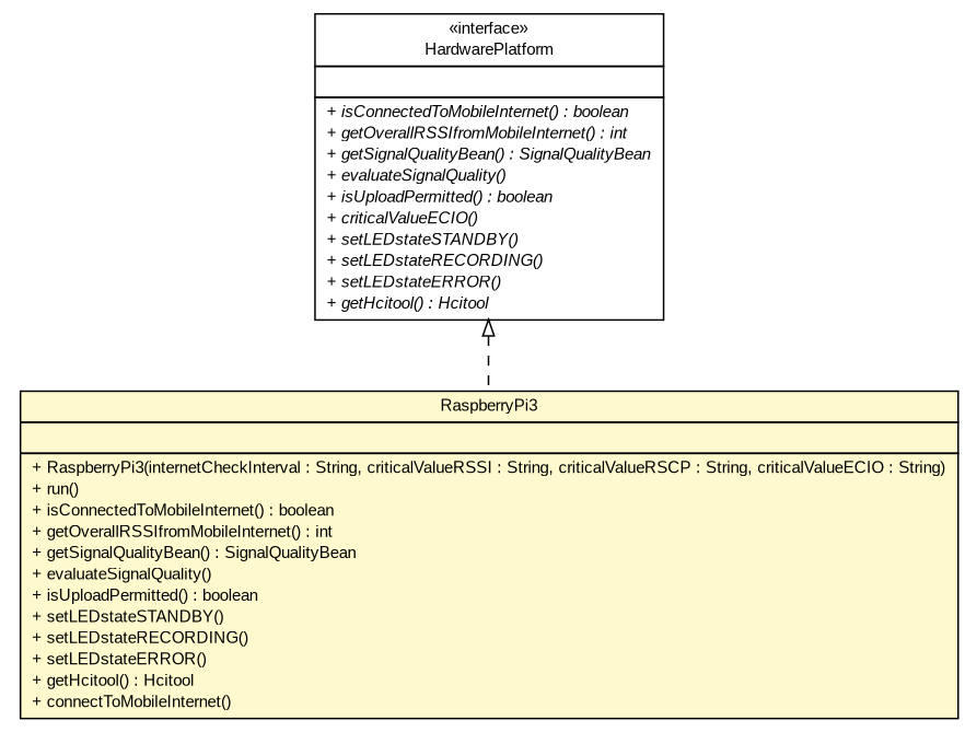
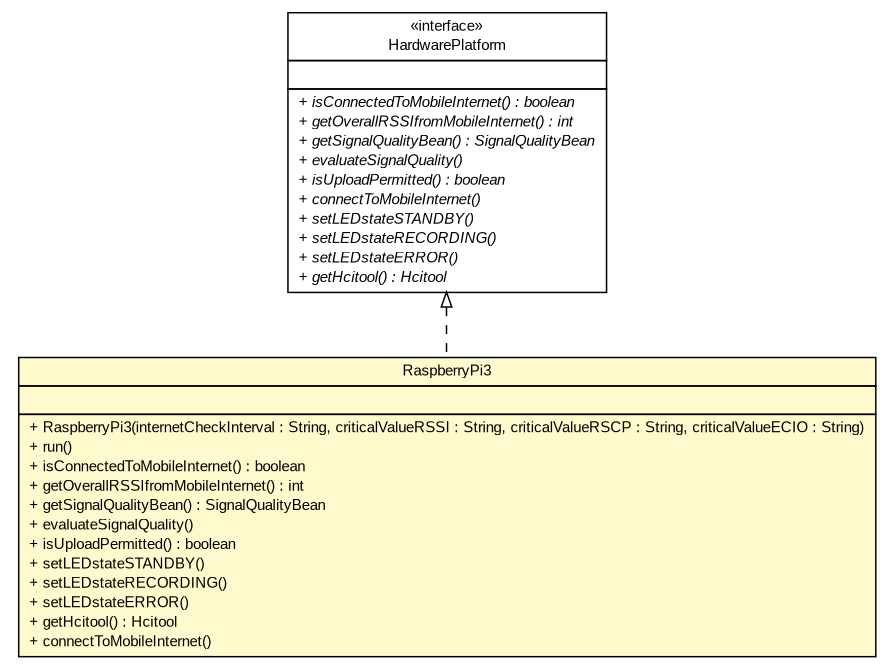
  digraph {
    nodesep=0.25
    ranksep=0.5
    node [fontcolor=black fontname=arial fontsize=10.0 shape=plaintext]
    n1 [label=<<table title="de.fhg.fit.biomos.sensorplatform.system.RaspberryPi3" border="0" cellborder="1" cellspacing="0" cellpadding="2" port="p" bgcolor="lemonChiffon" href="./RaspberryPi3.html"> 		<tr><td><table border="0" cellspacing="0" cellpadding="1"> <tr><td align="center" balign="center"> RaspberryPi3 </td></tr> 		</table></td></tr> 		<tr><td><table border="0" cellspacing="0" cellpadding="1"> <tr><td align="left" balign="left">  </td></tr> 		</table></td></tr> 		<tr><td><table border="0" cellspacing="0" cellpadding="1"> <tr><td align="left" balign="left"> + RaspberryPi3(internetCheckInterval : String, criticalValueRSSI : String, criticalValueRSCP : String, criticalValueECIO : String) </td></tr> <tr><td align="left" balign="left"> + run() </td></tr> <tr><td align="left" balign="left"> + isConnectedToMobileInternet() : boolean </td></tr> <tr><td align="left" balign="left"> + getOverallRSSIfromMobileInternet() : int </td></tr> <tr><td align="left" balign="left"> + getSignalQualityBean() : SignalQualityBean </td></tr> <tr><td align="left" balign="left"> + evaluateSignalQuality() </td></tr> <tr><td align="left" balign="left"> + isUploadPermitted() : boolean </td></tr> <tr><td align="left" balign="left"> + setLEDstateSTANDBY() </td></tr> <tr><td align="left" balign="left"> + setLEDstateRECORDING() </td></tr> <tr><td align="left" balign="left"> + setLEDstateERROR() </td></tr> <tr><td align="left" balign="left"> + getHcitool() : Hcitool </td></tr> <tr><td align="left" balign="left"> + connectToMobileInternet() </td></tr> 		</table></td></tr> 		</table>>]
-   n2 [label=<<table title="de.fhg.fit.biomos.sensorplatform.system.HardwarePlatform" border="0" cellborder="1" cellspacing="0" cellpadding="2" port="p" href="./HardwarePlatform.html"> 		<tr><td><table border="0" cellspacing="0" cellpadding="1"> <tr><td align="center" balign="center"> &#171;interface&#187; </td></tr> <tr><td align="center" balign="center"> HardwarePlatform </td></tr> 		</table></td></tr> 		<tr><td><table border="0" cellspacing="0" cellpadding="1"> <tr><td align="left" balign="left">  </td></tr> 		</table></td></tr> 		<tr><td><table border="0" cellspacing="0" cellpadding="1"> <tr><td align="left" balign="left"><font face="arial italic" point-size="10.0"> + isConnectedToMobileInternet() : boolean </font></td></tr> <tr><td align="left" balign="left"><font face="arial italic" point-size="10.0"> + getOverallRSSIfromMobileInternet() : int </font></td></tr> <tr><td align="left" balign="left"><font face="arial italic" point-size="10.0"> + getSignalQualityBean() : SignalQualityBean </font></td></tr> <tr><td align="left" balign="left"><font face="arial italic" point-size="10.0"> + evaluateSignalQuality() </font></td></tr> <tr><td align="left" balign="left"><font face="arial italic" point-size="10.0"> + isUploadPermitted() : boolean </font></td></tr> <tr><td align="left" balign="left"><font face="arial italic" point-size="10.0"> + criticalValueECIO() </font></td></tr> <tr><td align="left" balign="left"><font face="arial italic" point-size="10.0"> + setLEDstateSTANDBY() </font></td></tr> <tr><td align="left" balign="left"><font face="arial italic" point-size="10.0"> + setLEDstateRECORDING() </font></td></tr> <tr><td align="left" balign="left"><font face="arial italic" point-size="10.0"> + setLEDstateERROR() </font></td></tr> <tr><td align="left" balign="left"><font face="arial italic" point-size="10.0"> + getHcitool() : Hcitool </font></td></tr> 		</table></td></tr> 		</table>>]
+   n2 [label=<<table title="de.fhg.fit.biomos.sensorplatform.system.HardwarePlatform" border="0" cellborder="1" cellspacing="0" cellpadding="2" port="p" href="./HardwarePlatform.html"> 		<tr><td><table border="0" cellspacing="0" cellpadding="1"> <tr><td align="center" balign="center"> &#171;interface&#187; </td></tr> <tr><td align="center" balign="center"> HardwarePlatform </td></tr> 		</table></td></tr> 		<tr><td><table border="0" cellspacing="0" cellpadding="1"> <tr><td align="left" balign="left">  </td></tr> 		</table></td></tr> 		<tr><td><table border="0" cellspacing="0" cellpadding="1"> <tr><td align="left" balign="left"><font face="arial italic" point-size="10.0"> + isConnectedToMobileInternet() : boolean </font></td></tr> <tr><td align="left" balign="left"><font face="arial italic" point-size="10.0"> + getOverallRSSIfromMobileInternet() : int </font></td></tr> <tr><td align="left" balign="left"><font face="arial italic" point-size="10.0"> + getSignalQualityBean() : SignalQualityBean </font></td></tr> <tr><td align="left" balign="left"><font face="arial italic" point-size="10.0"> + evaluateSignalQuality() </font></td></tr> <tr><td align="left" balign="left"><font face="arial italic" point-size="10.0"> + isUploadPermitted() : boolean </font></td></tr> <tr><td align="left" balign="left"><font face="arial italic" point-size="10.0"> + connectToMobileInternet() </font></td></tr> <tr><td align="left" balign="left"><font face="arial italic" point-size="10.0"> + setLEDstateSTANDBY() </font></td></tr> <tr><td align="left" balign="left"><font face="arial italic" point-size="10.0"> + setLEDstateRECORDING() </font></td></tr> <tr><td align="left" balign="left"><font face="arial italic" point-size="10.0"> + setLEDstateERROR() </font></td></tr> <tr><td align="left" balign="left"><font face="arial italic" point-size="10.0"> + getHcitool() : Hcitool </font></td></tr> 		</table></td></tr> 		</table>>]
    n2 -> n1 [arrowtail=empty dir=back fontname=arial fontsize=10 headport=p labelfontname=arial labelfontsize=10 style=dashed tailport=p]
  }
